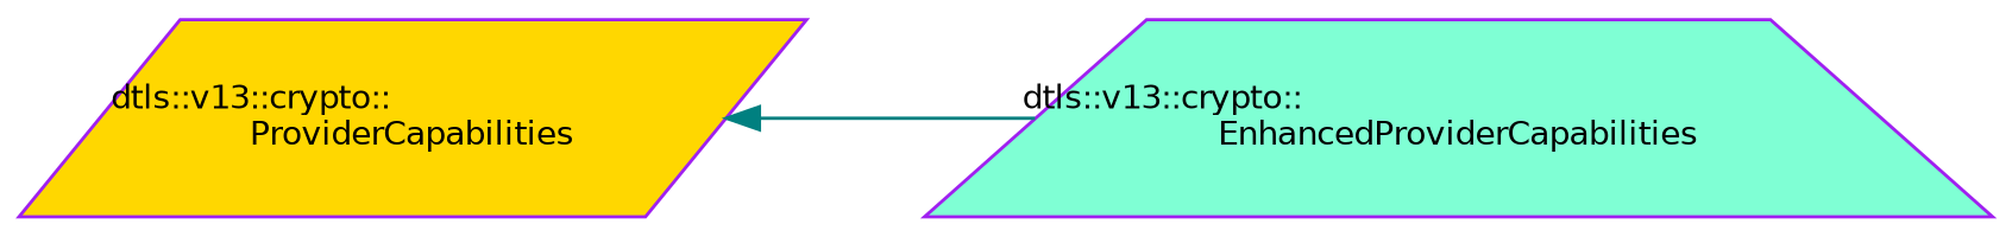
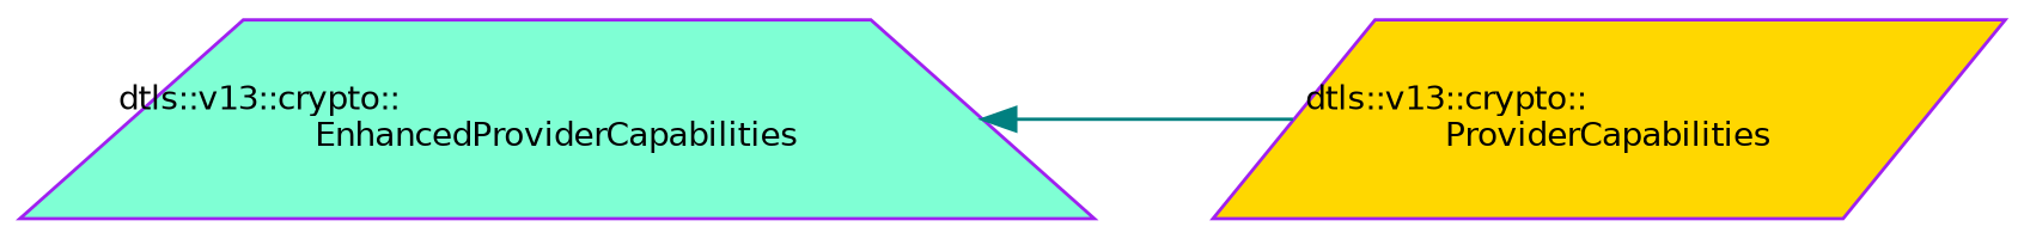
  digraph {
    rankdir=LR
    node [color=purple fontname=Helvetica fontsize=10 style=filled]
    n1 [fillcolor=gold height=0.2 label="dtls::v13::crypto::\lProviderCapabilities" shape=parallelogram width=0.4]
    n2 [fillcolor=aquamarine height=0.2 label="dtls::v13::crypto::\lEnhancedProviderCapabilities" shape=trapezium width=0.4]
-   n1 -> n2 [color=teal dir=back fontname=Helvetica fontsize=10 labelfontname=Helvetica labelfontsize=10 style=solid]
+   n2 -> n1 [color=teal dir=back fontname=Helvetica fontsize=10 labelfontname=Helvetica labelfontsize=10 style=solid]
  }
